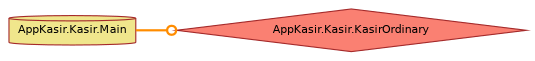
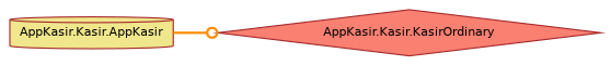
  digraph {
    rankdir=LR
    fontname="DejaVu Sans"
    node [color=brown fontname="DejaVu Sans" fontsize=10 style=filled]
-   n1 [fillcolor=khaki fontcolor=black height=0.2 label="AppKasir.Kasir.Main" shape=cylinder width=0.4]
+   n1 [fillcolor=khaki fontcolor=black height=0.2 label="AppKasir.Kasir.AppKasir" shape=cylinder width=0.4]
    n2 [fillcolor=salmon height=0.2 label="AppKasir.Kasir.KasirOrdinary" shape=diamond width=0.4]
    n1 -> n2 [color=darkorange fontname="DejaVu Sans" fontsize=10 labelfontname=Helvetica labelfontsize=10 style=bold arrowhead=odot]
  }
